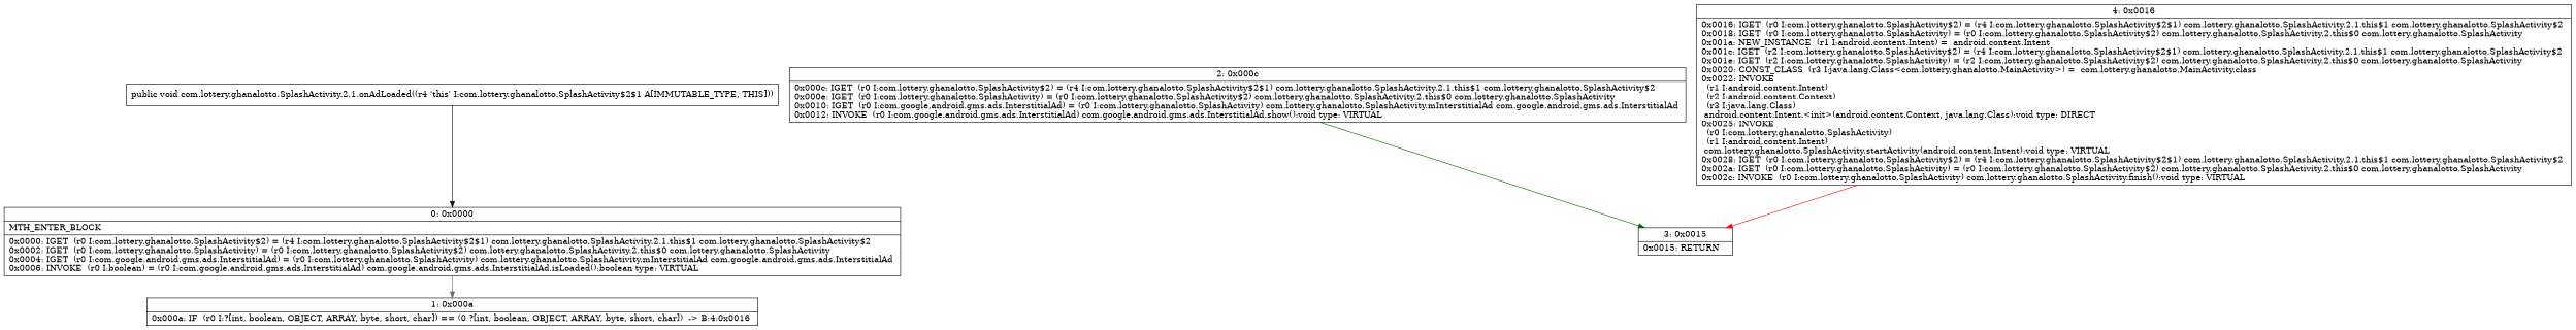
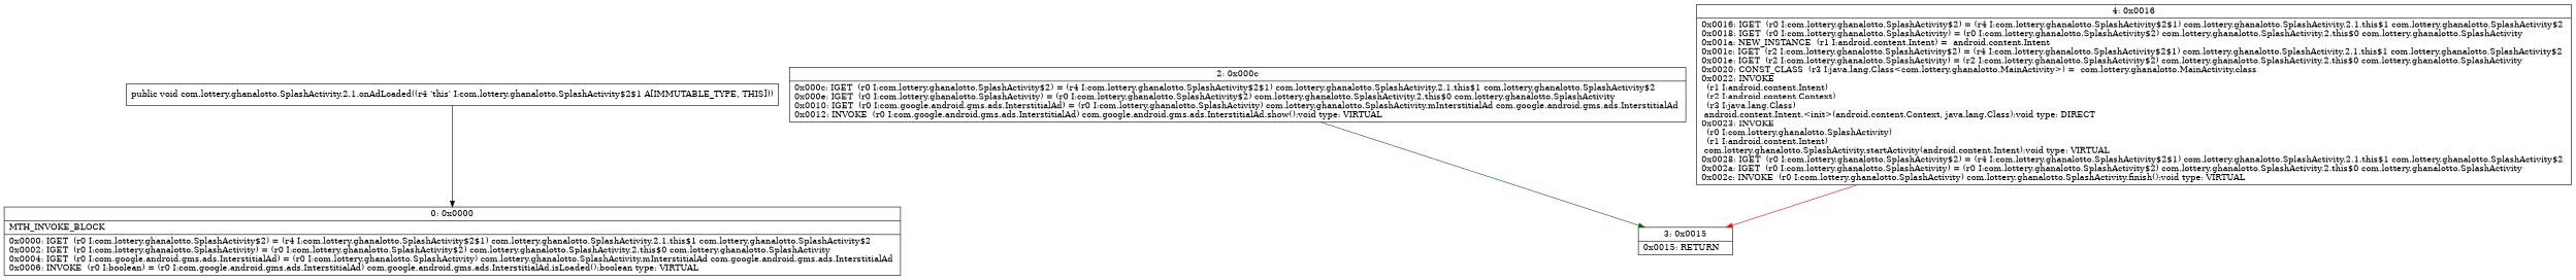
  digraph {
    node [shape=record]
-   n1 [label="{0\:\ 0x0000|MTH_ENTER_BLOCK\l|0x0000: IGET  (r0 I:com.lottery.ghanalotto.SplashActivity$2) = (r4 I:com.lottery.ghanalotto.SplashActivity$2$1) com.lottery.ghanalotto.SplashActivity.2.1.this$1 com.lottery.ghanalotto.SplashActivity$2 \l0x0002: IGET  (r0 I:com.lottery.ghanalotto.SplashActivity) = (r0 I:com.lottery.ghanalotto.SplashActivity$2) com.lottery.ghanalotto.SplashActivity.2.this$0 com.lottery.ghanalotto.SplashActivity \l0x0004: IGET  (r0 I:com.google.android.gms.ads.InterstitialAd) = (r0 I:com.lottery.ghanalotto.SplashActivity) com.lottery.ghanalotto.SplashActivity.mInterstitialAd com.google.android.gms.ads.InterstitialAd \l0x0006: INVOKE  (r0 I:boolean) = (r0 I:com.google.android.gms.ads.InterstitialAd) com.google.android.gms.ads.InterstitialAd.isLoaded():boolean type: VIRTUAL \l}"]
-   n2 [label="{1\:\ 0x000a|0x000a: IF  (r0 I:?[int, boolean, OBJECT, ARRAY, byte, short, char]) == (0 ?[int, boolean, OBJECT, ARRAY, byte, short, char])  \-\> B:4:0x0016 \l}"]
+   n1 [label="{0\:\ 0x0000|MTH_INVOKE_BLOCK\l|0x0000: IGET  (r0 I:com.lottery.ghanalotto.SplashActivity$2) = (r4 I:com.lottery.ghanalotto.SplashActivity$2$1) com.lottery.ghanalotto.SplashActivity.2.1.this$1 com.lottery.ghanalotto.SplashActivity$2 \l0x0002: IGET  (r0 I:com.lottery.ghanalotto.SplashActivity) = (r0 I:com.lottery.ghanalotto.SplashActivity$2) com.lottery.ghanalotto.SplashActivity.2.this$0 com.lottery.ghanalotto.SplashActivity \l0x0004: IGET  (r0 I:com.google.android.gms.ads.InterstitialAd) = (r0 I:com.lottery.ghanalotto.SplashActivity) com.lottery.ghanalotto.SplashActivity.mInterstitialAd com.google.android.gms.ads.InterstitialAd \l0x0006: INVOKE  (r0 I:boolean) = (r0 I:com.google.android.gms.ads.InterstitialAd) com.google.android.gms.ads.InterstitialAd.isLoaded():boolean type: VIRTUAL \l}"]
    n3 [label="{2\:\ 0x000c|0x000c: IGET  (r0 I:com.lottery.ghanalotto.SplashActivity$2) = (r4 I:com.lottery.ghanalotto.SplashActivity$2$1) com.lottery.ghanalotto.SplashActivity.2.1.this$1 com.lottery.ghanalotto.SplashActivity$2 \l0x000e: IGET  (r0 I:com.lottery.ghanalotto.SplashActivity) = (r0 I:com.lottery.ghanalotto.SplashActivity$2) com.lottery.ghanalotto.SplashActivity.2.this$0 com.lottery.ghanalotto.SplashActivity \l0x0010: IGET  (r0 I:com.google.android.gms.ads.InterstitialAd) = (r0 I:com.lottery.ghanalotto.SplashActivity) com.lottery.ghanalotto.SplashActivity.mInterstitialAd com.google.android.gms.ads.InterstitialAd \l0x0012: INVOKE  (r0 I:com.google.android.gms.ads.InterstitialAd) com.google.android.gms.ads.InterstitialAd.show():void type: VIRTUAL \l}"]
    n4 [label="{3\:\ 0x0015|0x0015: RETURN   \l}"]
-   n5 [label="{4\:\ 0x0016|0x0016: IGET  (r0 I:com.lottery.ghanalotto.SplashActivity$2) = (r4 I:com.lottery.ghanalotto.SplashActivity$2$1) com.lottery.ghanalotto.SplashActivity.2.1.this$1 com.lottery.ghanalotto.SplashActivity$2 \l0x0018: IGET  (r0 I:com.lottery.ghanalotto.SplashActivity) = (r0 I:com.lottery.ghanalotto.SplashActivity$2) com.lottery.ghanalotto.SplashActivity.2.this$0 com.lottery.ghanalotto.SplashActivity \l0x001a: NEW_INSTANCE  (r1 I:android.content.Intent) =  android.content.Intent \l0x001c: IGET  (r2 I:com.lottery.ghanalotto.SplashActivity$2) = (r4 I:com.lottery.ghanalotto.SplashActivity$2$1) com.lottery.ghanalotto.SplashActivity.2.1.this$1 com.lottery.ghanalotto.SplashActivity$2 \l0x001e: IGET  (r2 I:com.lottery.ghanalotto.SplashActivity) = (r2 I:com.lottery.ghanalotto.SplashActivity$2) com.lottery.ghanalotto.SplashActivity.2.this$0 com.lottery.ghanalotto.SplashActivity \l0x0020: CONST_CLASS  (r3 I:java.lang.Class\<com.lottery.ghanalotto.MainActivity\>) =  com.lottery.ghanalotto.MainActivity.class \l0x0022: INVOKE  \l  (r1 I:android.content.Intent)\l  (r2 I:android.content.Context)\l  (r3 I:java.lang.Class)\l android.content.Intent.\<init\>(android.content.Context, java.lang.Class):void type: DIRECT \l0x0025: INVOKE  \l  (r0 I:com.lottery.ghanalotto.SplashActivity)\l  (r1 I:android.content.Intent)\l com.lottery.ghanalotto.SplashActivity.startActivity(android.content.Intent):void type: VIRTUAL \l0x0028: IGET  (r0 I:com.lottery.ghanalotto.SplashActivity$2) = (r4 I:com.lottery.ghanalotto.SplashActivity$2$1) com.lottery.ghanalotto.SplashActivity.2.1.this$1 com.lottery.ghanalotto.SplashActivity$2 \l0x002a: IGET  (r0 I:com.lottery.ghanalotto.SplashActivity) = (r0 I:com.lottery.ghanalotto.SplashActivity$2) com.lottery.ghanalotto.SplashActivity.2.this$0 com.lottery.ghanalotto.SplashActivity \l0x002c: INVOKE  (r0 I:com.lottery.ghanalotto.SplashActivity) com.lottery.ghanalotto.SplashActivity.finish():void type: VIRTUAL \l}"]
+   n5 [label="{4\:\ 0x0016|0x0016: IGET  (r0 I:com.lottery.ghanalotto.SplashActivity$2) = (r4 I:com.lottery.ghanalotto.SplashActivity$2$1) com.lottery.ghanalotto.SplashActivity.2.1.this$1 com.lottery.ghanalotto.SplashActivity$2 \l0x0018: IGET  (r0 I:com.lottery.ghanalotto.SplashActivity) = (r0 I:com.lottery.ghanalotto.SplashActivity$2) com.lottery.ghanalotto.SplashActivity.2.this$0 com.lottery.ghanalotto.SplashActivity \l0x001a: NEW_INSTANCE  (r1 I:android.content.Intent) =  android.content.Intent \l0x001c: IGET  (r2 I:com.lottery.ghanalotto.SplashActivity$2) = (r4 I:com.lottery.ghanalotto.SplashActivity$2$1) com.lottery.ghanalotto.SplashActivity.2.1.this$1 com.lottery.ghanalotto.SplashActivity$2 \l0x001e: IGET  (r2 I:com.lottery.ghanalotto.SplashActivity) = (r2 I:com.lottery.ghanalotto.SplashActivity$2) com.lottery.ghanalotto.SplashActivity.2.this$0 com.lottery.ghanalotto.SplashActivity \l0x0020: CONST_CLASS  (r3 I:java.lang.Class\<com.lottery.ghanalotto.MainActivity\>) =  com.lottery.ghanalotto.MainActivity.class \l0x0022: INVOKE  \l  (r1 I:android.content.Intent)\l  (r2 I:android.content.Context)\l  (r3 I:java.lang.Class)\l android.content.Intent.\<init\>(android.content.Context, java.lang.Class):void type: DIRECT \l0x0023: INVOKE  \l  (r0 I:com.lottery.ghanalotto.SplashActivity)\l  (r1 I:android.content.Intent)\l com.lottery.ghanalotto.SplashActivity.startActivity(android.content.Intent):void type: VIRTUAL \l0x0028: IGET  (r0 I:com.lottery.ghanalotto.SplashActivity$2) = (r4 I:com.lottery.ghanalotto.SplashActivity$2$1) com.lottery.ghanalotto.SplashActivity.2.1.this$1 com.lottery.ghanalotto.SplashActivity$2 \l0x002a: IGET  (r0 I:com.lottery.ghanalotto.SplashActivity) = (r0 I:com.lottery.ghanalotto.SplashActivity$2) com.lottery.ghanalotto.SplashActivity.2.this$0 com.lottery.ghanalotto.SplashActivity \l0x002c: INVOKE  (r0 I:com.lottery.ghanalotto.SplashActivity) com.lottery.ghanalotto.SplashActivity.finish():void type: VIRTUAL \l}"]
    n6 [label="{public void com.lottery.ghanalotto.SplashActivity.2.1.onAdLoaded((r4 'this' I:com.lottery.ghanalotto.SplashActivity$2$1 A[IMMUTABLE_TYPE, THIS])) }"]
-   n1 -> n2 [color=gray40]
    n3 -> n4 [color=darkgreen]
    n5 -> n4 [color=red]
    n6 -> n1 [color=black]
  }
